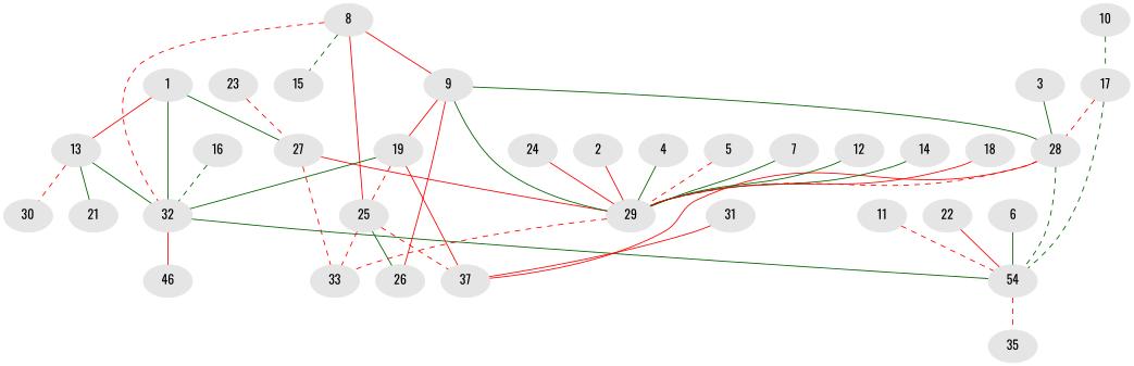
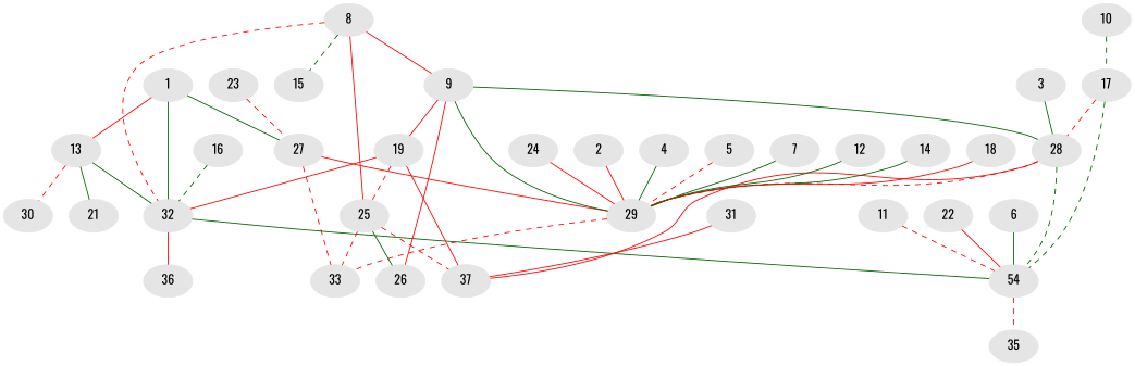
  graph {
    fontname=Oswald
    node [color=gray90 fontname=Oswald style=filled]
    edge [color=red fontname=Oswald style=solid weight=1.0]
    1
    13
    27
    32
    21
    30
    29
    33
    n9 [label=54]
-   36 [label=46]
+   36
    2
    3
    28
    37
    4
    5
    6
    35
    7
    8
    9
    15
    25
    19
    26
    10
    17
    11
    12
    14
    16
    18
    22
    23
    24
    31
    1 -- 13 [weight=2.0]
    1 -- 27 [color=darkgreen]
    1 -- 32 [color=darkgreen weight=2.0]
    13 -- 32 [color=darkgreen]
    13 -- 21 [color=darkgreen]
    13 -- 30 [style=dashed]
    27 -- 29
    27 -- 33 [style=dashed weight=2.0]
    32 -- n9 [color=darkgreen]
    32 -- 36
    29 -- 33 [style=dashed weight=2.0]
    n9 -- 35 [style=dashed]
    2 -- 29
    3 -- 28 [color=darkgreen]
    28 -- 29 [style=dashed]
    28 -- n9 [color=darkgreen style=dashed]
    28 -- 37
    4 -- 29 [color=darkgreen]
    5 -- 29 [style=dashed]
    6 -- n9 [color=darkgreen]
    7 -- 29 [color=darkgreen]
    8 -- 32 [style=dashed]
    8 -- 9
    8 -- 15 [color=darkgreen style=dashed]
    8 -- 25 [weight=2.0]
    9 -- 29 [color=darkgreen]
    9 -- 28 [color=darkgreen]
    9 -- 19
    9 -- 26
    25 -- 33 [style=dashed]
    25 -- 37 [style=dashed weight=2.0]
    25 -- 26 [color=darkgreen]
-   19 -- 32 [color=darkgreen]
+   19 -- 32
    19 -- 37
    19 -- 25 [style=dashed weight=2.0]
    10 -- 17 [color=darkgreen style=dashed]
    17 -- n9 [color=darkgreen style=dashed weight=2.0]
    17 -- 28 [style=dashed weight=2.0]
    11 -- n9 [style=dashed]
    12 -- 29 [color=darkgreen]
    14 -- 29 [color=darkgreen]
    16 -- 32 [color=darkgreen style=dashed]
    18 -- 29
    22 -- n9
    23 -- 27 [style=dashed]
    24 -- 29
    31 -- 37
  }
